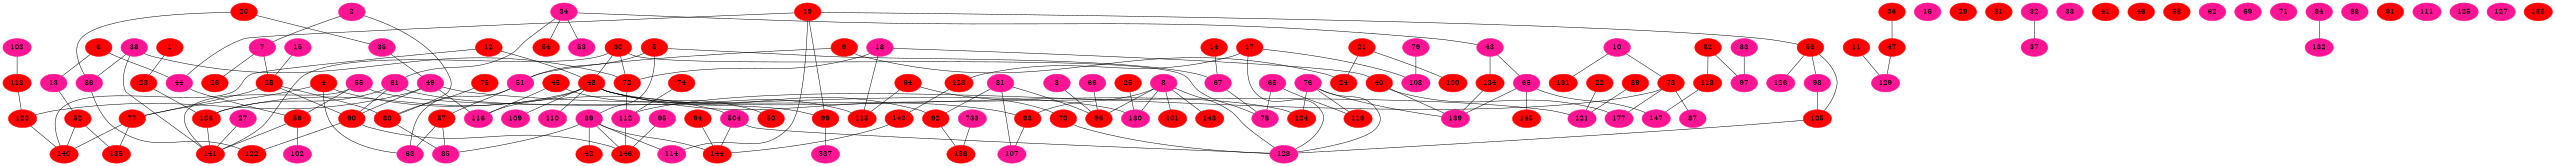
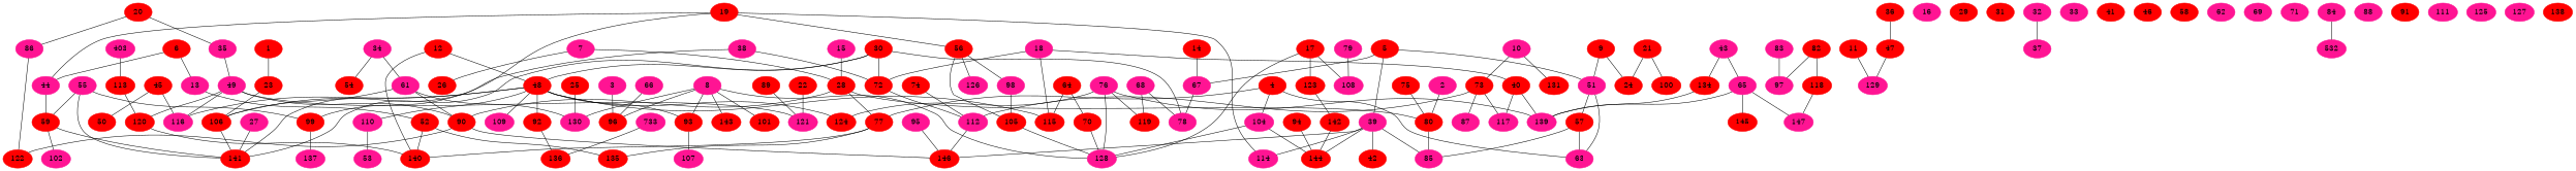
  graph {
    node [color=red style=filled]
    1
    23
    106
    2 [color=deeppink]
    7 [color=deeppink]
    80
    26
    28
    18 [color=deeppink]
    40
    72
    115
    85 [color=deeppink]
    3 [color=deeppink]
    96
    63 [color=deeppink]
    4
    77
-   104 [color=deeppink label=504]
+   104 [color=deeppink]
    140
    135
    128 [color=deeppink]
    144
    39 [color=deeppink]
    5
    51 [color=deeppink]
    67 [color=deeppink]
    114 [color=deeppink]
    42
    146
    57
    78 [color=deeppink]
    13 [color=deeppink]
    6
    44 [color=deeppink]
    52
    59
    90
    8 [color=deeppink]
    93
    101
    130 [color=deeppink]
    143
    107 [color=deeppink]
    9
    24
    10 [color=deeppink]
    73
    131
    112 [color=deeppink]
-   117 [color=deeppink label=177]
+   117 [color=deeppink]
    87 [color=deeppink]
    129 [color=deeppink]
    11
    12
    48
    116 [color=deeppink]
    92
    109 [color=deeppink]
    110 [color=deeppink]
    124
    14
    15 [color=deeppink]
    16 [color=deeppink]
    17
    108 [color=deeppink]
    123
    142
    139 [color=deeppink]
    19
    56
    99
    98 [color=deeppink]
    105
    126 [color=deeppink]
-   137 [color=deeppink label=337]
+   137 [color=deeppink]
    35 [color=deeppink]
    20
    86 [color=deeppink]
    49 [color=deeppink]
    122
    21
    100
    121 [color=deeppink]
    22
    141
    25
    27 [color=deeppink]
    29
    30
    31
    32 [color=deeppink]
    37 [color=deeppink]
    33 [color=deeppink]
    34 [color=deeppink]
    43 [color=deeppink]
    53 [color=deeppink]
    54
    61 [color=deeppink]
    65 [color=deeppink]
    134
    120
    36
    47
    38 [color=deeppink]
    41
    145
    147 [color=deeppink]
    102 [color=deeppink]
    45
    50
    46
    136
    55 [color=deeppink]
    58
    74
    83 [color=deeppink]
    97 [color=deeppink]
    62 [color=deeppink]
    64
    70
    66 [color=deeppink]
    68 [color=deeppink]
    119
    69 [color=deeppink]
    71 [color=deeppink]
    75
    76 [color=deeppink]
    79 [color=deeppink]
    95 [color=deeppink]
-   81 [color=deeppink]
    82
    118
    84 [color=deeppink]
-   132 [color=deeppink]
+   132 [color=deeppink label=532]
    88 [color=deeppink]
    89
    91
    94
-   103 [color=deeppink]
+   103 [color=deeppink label=403]
    113
    111 [color=deeppink]
    125 [color=deeppink]
    127 [color=deeppink]
    n145 [color=deeppink label=733]
    138
    1 -- 23
    23 -- 106
    106 -- 141
-   2 -- 7
    2 -- 80
    7 -- 26
    7 -- 28
    80 -- 85
    28 -- 80
    28 -- 77
    28 -- 90
    18 -- 40
    18 -- 72
    18 -- 115
    40 -- 117
    40 -- 139
    72 -- 112
    3 -- 96
    4 -- 63
    4 -- 77
    4 -- 104
    77 -- 140
    77 -- 135
    104 -- 128
    104 -- 144
    39 -- 85
    39 -- 144
    39 -- 114
    39 -- 42
    39 -- 146
    5 -- 39
    5 -- 51
    5 -- 67
    51 -- 63
    51 -- 57
    67 -- 78
    57 -- 85
    57 -- 63
    13 -- 52
    6 -- 13
    6 -- 44
    44 -- 59
    52 -- 140
    52 -- 135
    59 -- 141
    59 -- 102
    90 -- 146
    90 -- 122
    8 -- 96
    8 -- 128
    8 -- 93
    8 -- 101
    8 -- 130
    8 -- 143
    93 -- 107
    9 -- 51
    9 -- 24
    10 -- 73
    10 -- 131
    73 -- 112
    73 -- 117
    73 -- 87
    112 -- 146
    11 -- 129
    12 -- 140
    12 -- 48
    48 -- 106
    48 -- 115
    48 -- 93
    48 -- 116
    48 -- 92
    48 -- 109
    48 -- 110
    48 -- 124
    92 -- 136
    14 -- 67
    15 -- 28
    17 -- 128
    17 -- 108
    17 -- 123
    123 -- 142
    142 -- 144
    19 -- 114
    19 -- 44
    19 -- 56
    19 -- 99
    56 -- 98
    56 -- 105
    56 -- 126
    99 -- 137
    98 -- 105
    105 -- 128
    35 -- 49
    20 -- 35
    20 -- 86
    86 -- 122
    49 -- 90
    49 -- 116
    49 -- 121
    49 -- 120
    21 -- 24
    21 -- 100
    22 -- 121
    25 -- 130
    27 -- 141
    30 -- 72
    30 -- 78
    30 -- 48
    30 -- 141
    32 -- 37
-   34 -- 43
-   34 -- 53
+   110 -- 53
    34 -- 54
    34 -- 61
    43 -- 65
    43 -- 134
    61 -- 106
    61 -- 90
    61 -- 130
    65 -- 139
    65 -- 145
    65 -- 147
    134 -- 139
    120 -- 140
    36 -- 47
    47 -- 129
    38 -- 72
-   38 -- 86
    38 -- 141
    45 -- 116
    45 -- 50
    55 -- 59
    55 -- 99
    55 -- 141
    74 -- 112
    83 -- 97
    64 -- 115
    64 -- 70
    70 -- 128
    66 -- 96
    68 -- 78
    68 -- 119
    75 -- 80
    76 -- 128
    76 -- 124
    76 -- 139
    76 -- 119
    79 -- 108
    95 -- 146
-   81 -- 96
-   81 -- 107
-   81 -- 92
    82 -- 97
    82 -- 118
    118 -- 147
    84 -- 132
    89 -- 121
    94 -- 144
    103 -- 113
    113 -- 120
    n145 -- 136
  }
